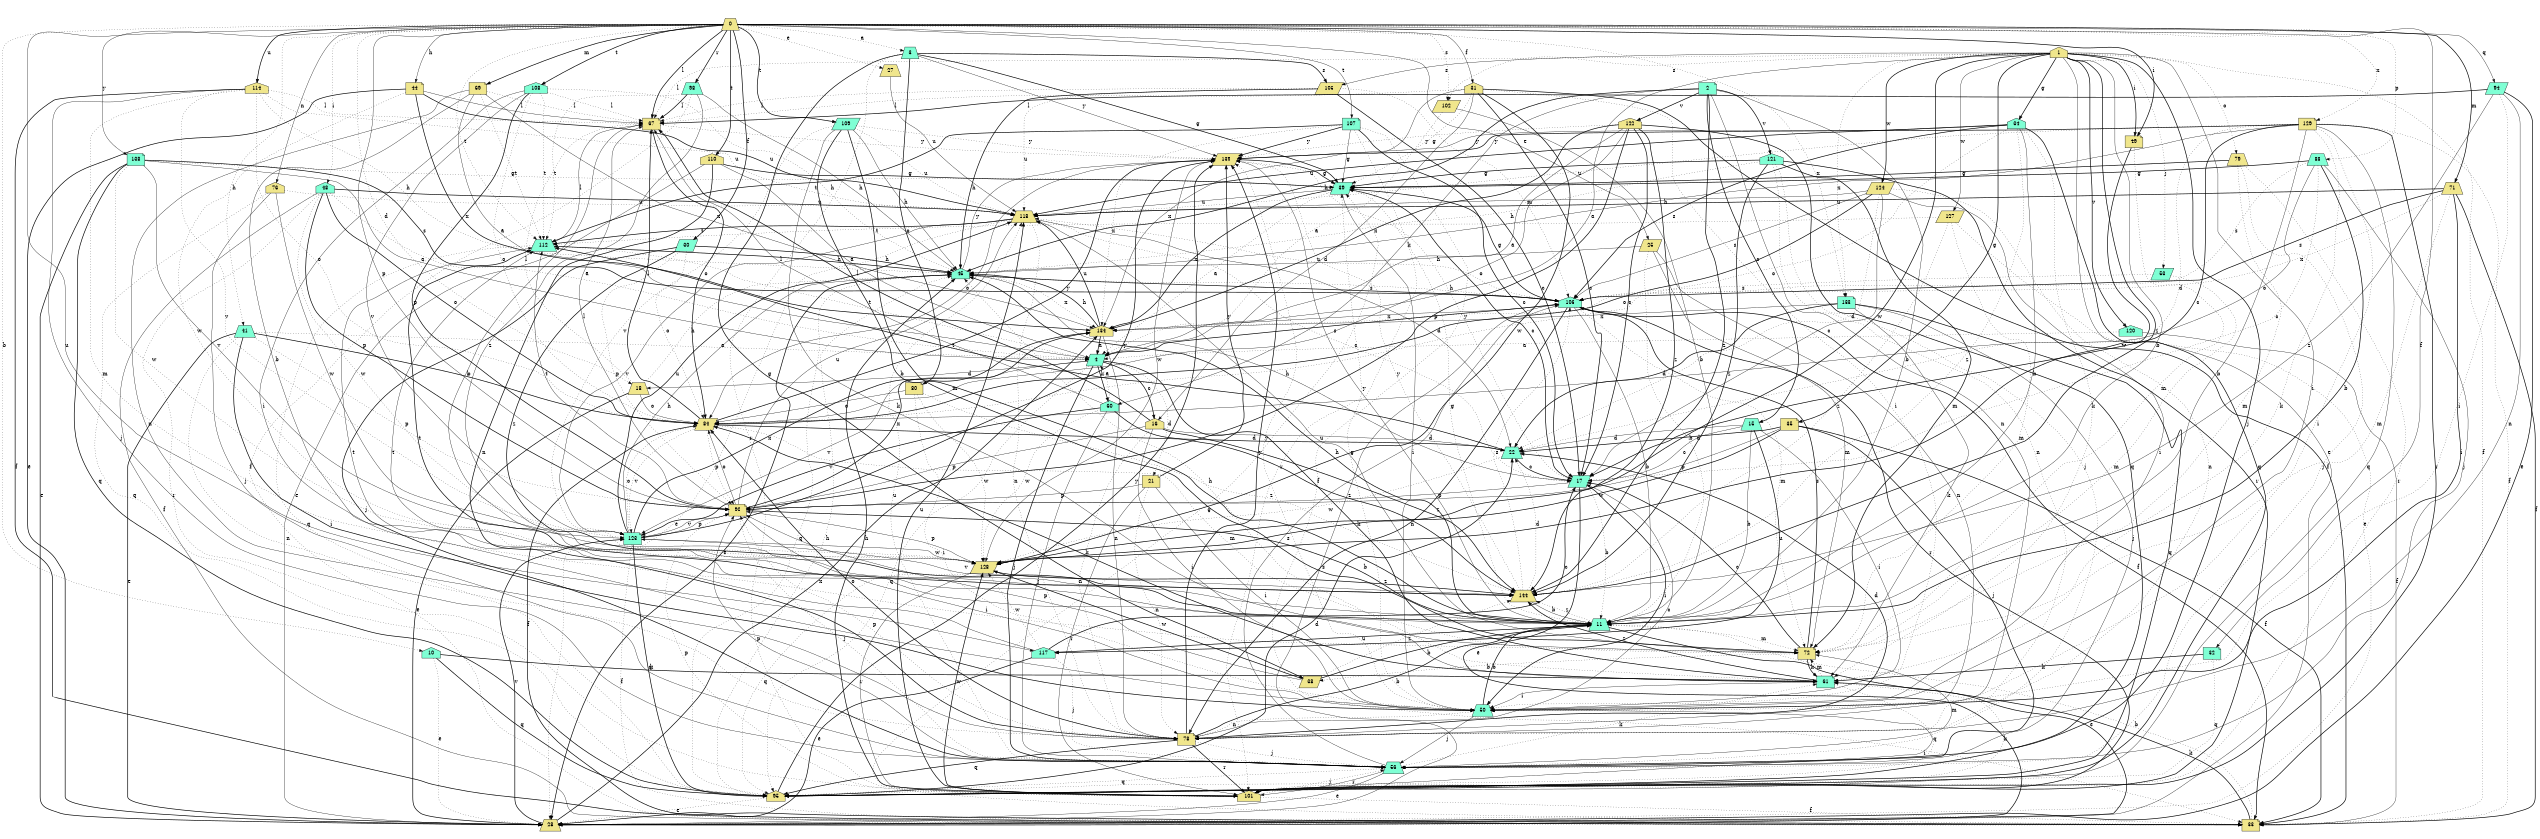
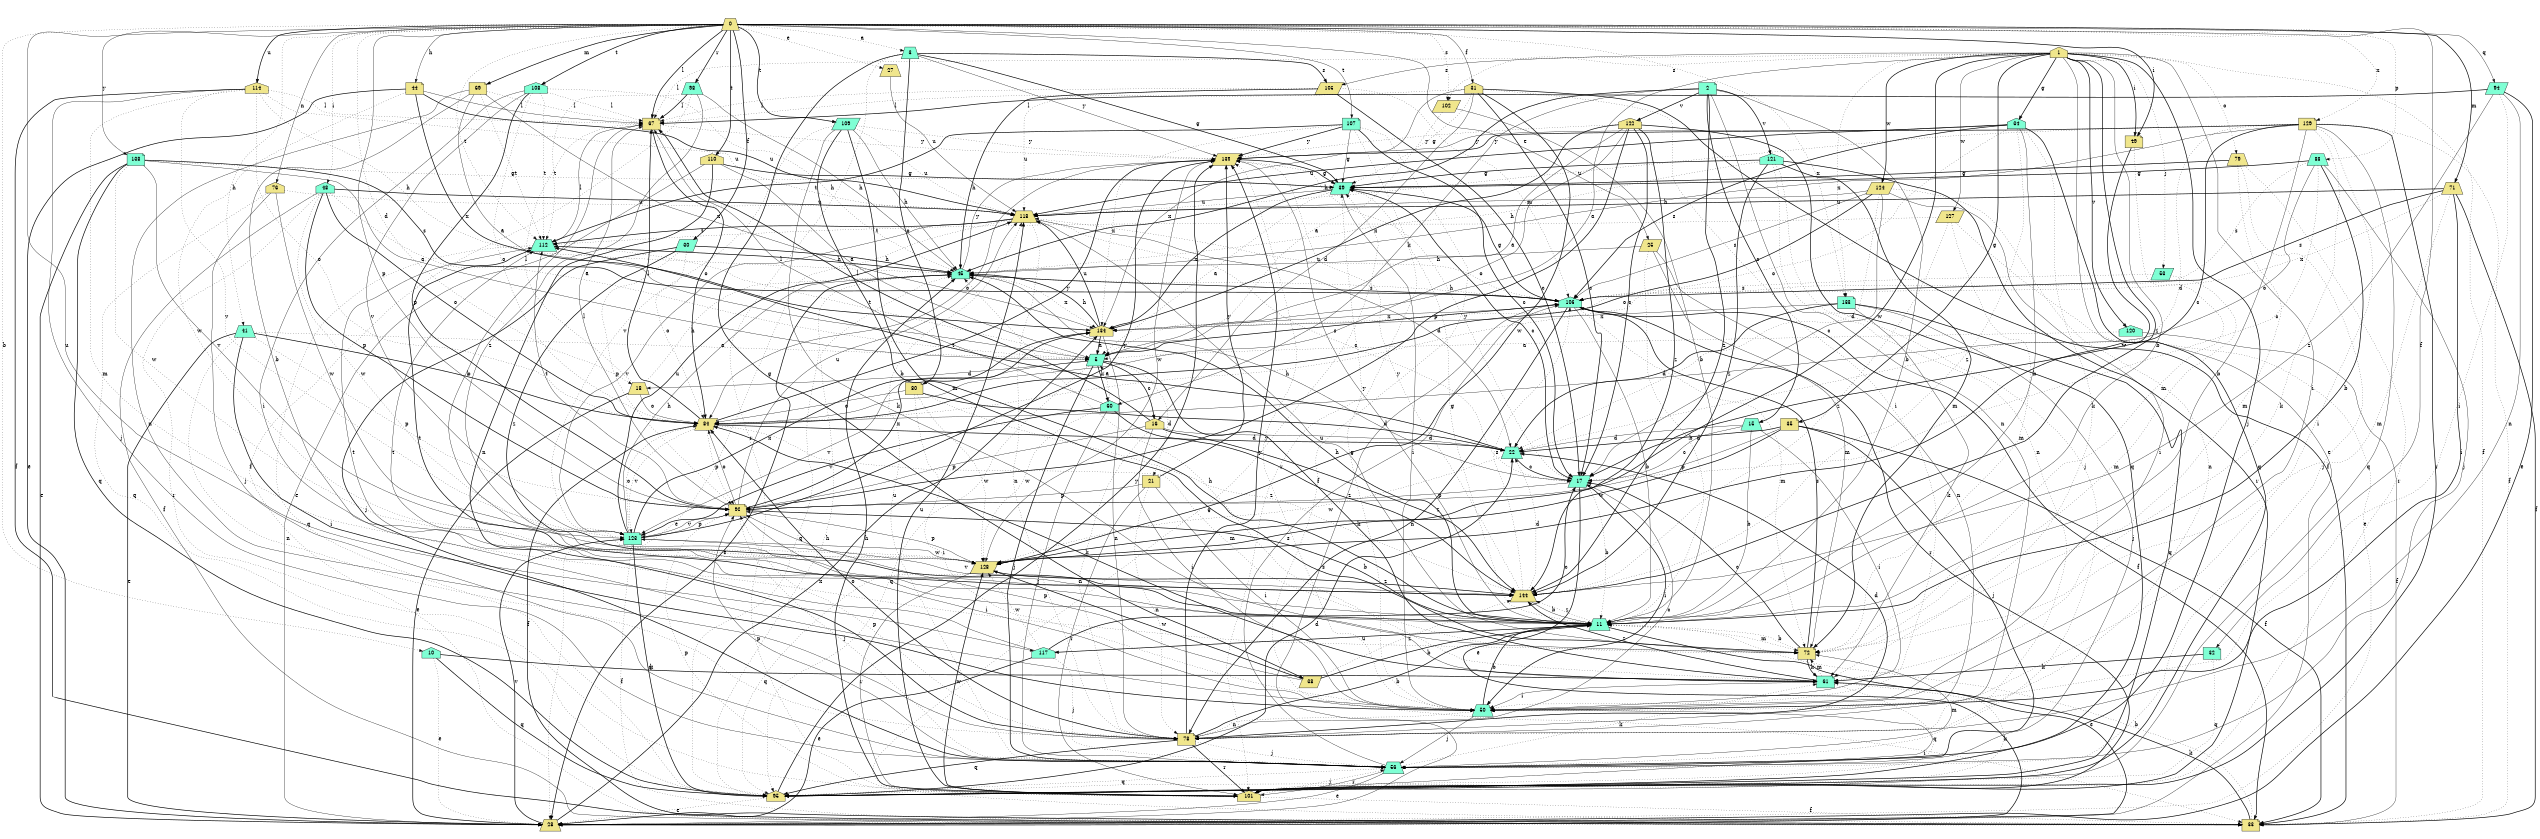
  strict digraph {
    node [fillcolor=khaki shape=house style=filled]
    edge [style=bold]
    0 [shape=trapezium]
    3 [fillcolor=aquamarine shape=trapezium]
    10 [fillcolor=aquamarine]
    18 [shape=trapezium]
    25 [shape=parallelogram]
    27 [shape=trapezium]
    30 [fillcolor=aquamarine shape=parallelogram]
    31
    32 [fillcolor=aquamarine shape=note]
    41 [fillcolor=aquamarine shape=trapezium]
    44 [shape=note]
    48 [fillcolor=aquamarine]
    49 [shape=note]
    67 [shape=note]
    69 [shape=note]
    71 [shape=trapezium]
    76
    88 [fillcolor=aquamarine shape=trapezium]
    90 [shape=note]
    94 [fillcolor=aquamarine shape=parallelogram]
    98 [fillcolor=aquamarine shape=trapezium]
    102 [shape=parallelogram]
    107 [fillcolor=aquamarine shape=note]
    108 [fillcolor=aquamarine]
    109 [fillcolor=aquamarine shape=parallelogram]
    110
    112 [fillcolor=aquamarine shape=trapezium]
    114
    117 [fillcolor=aquamarine]
    129 [shape=note]
    133 [fillcolor=aquamarine shape=note]
    138 [fillcolor=aquamarine shape=note]
    105 [shape=parallelogram]
    38 [shape=parallelogram]
    39 [fillcolor=aquamarine shape=parallelogram]
    80 [shape=note]
    101
    139 [shape=parallelogram]
    28 [shape=trapezium]
    61 [fillcolor=aquamarine shape=note]
    95
    45 [fillcolor=aquamarine]
    84 [shape=parallelogram]
    11 [fillcolor=aquamarine shape=trapezium]
    78 [shape=note]
    72 [shape=note]
    118 [shape=trapezium]
    56 [fillcolor=aquamarine shape=trapezium]
    144 [shape=trapezium]
    33 [shape=note]
    50 [fillcolor=aquamarine shape=trapezium]
    128 [shape=parallelogram]
    16
    17 [fillcolor=aquamarine shape=parallelogram]
    134
-   5 [fillcolor=aquamarine shape=parallelogram label=4]
+   5 [fillcolor=aquamarine shape=parallelogram]
    106 [fillcolor=aquamarine]
    123 [fillcolor=aquamarine shape=note]
    22 [fillcolor=aquamarine shape=trapezium]
    1
    34 [fillcolor=aquamarine]
    35 [shape=note]
    53 [fillcolor=aquamarine shape=parallelogram]
    79 [shape=trapezium]
    120 [fillcolor=aquamarine]
    124 [shape=parallelogram]
    127 [shape=parallelogram]
    60 [fillcolor=aquamarine]
    21 [shape=note]
    2 [fillcolor=aquamarine shape=note]
    15 [fillcolor=aquamarine shape=trapezium]
    121 [fillcolor=aquamarine]
    122
    0 -> 3 [label=a style=dotted]
    0 -> 10 [label=b style=dotted]
    0 -> 18 [label=d style=dotted]
    0 -> 25 [label=e style=solid]
    0 -> 27 [label=e style=dotted]
    0 -> 30 [label=f]
    0 -> 31 [label=f style=solid]
    0 -> 32 [label=f style=solid]
    0 -> 41 [label=h style=dotted]
    0 -> 44 [label=h style=solid]
    0 -> 48 [label=i style=dotted]
    0 -> 49 [label=i]
    0 -> 67 [label=l]
    0 -> 69 [label=m]
    0 -> 71 [label=m]
    0 -> 76 [label=n style=solid]
    0 -> 88 [label=p style=dotted]
    0 -> 90 [label=p style=solid]
    0 -> 94 [label=q style=solid]
    0 -> 98 [label=r]
    0 -> 102 [label=s style=dotted]
    0 -> 107 [label=t style=solid]
    0 -> 108 [label=t]
    0 -> 109 [label=t]
    0 -> 110 [label=t]
    0 -> 112 [label=t style=dotted]
    0 -> 114 [label=u]
    0 -> 117 [label=u style=solid]
    0 -> 129 [label=x style=dotted]
    0 -> 133 [label=x style=dotted]
    0 -> 138 [label=y style=solid]
    3 -> 105 [label=s]
    3 -> 38 [label=g]
    3 -> 39 [label=g]
    3 -> 80 [label=o]
    3 -> 101 [label=r style=dotted]
    3 -> 139 [label=y style=solid]
    10 -> 28 [label=e style=dotted]
    10 -> 61 [label=k]
    10 -> 95 [label=q]
    18 -> 67 [label=l style=dotted]
    18 -> 28 [label=e]
    18 -> 45 [label=h style=dotted]
    18 -> 84 [label=o style=solid]
    25 -> 45 [label=h style=solid]
    25 -> 11 [label=b style=dotted]
    25 -> 78 [label=n style=solid]
    25 -> 72 [label=m style=solid]
    27 -> 118 [label=u style=solid]
    30 -> 90 [label=p style=dotted]
    30 -> 45 [label=h]
    30 -> 84 [label=o style=dotted]
    30 -> 56 [label=j]
    30 -> 144 [label=z]
    31 -> 67 [label=l style=dotted]
    31 -> 39 [label=g style=dotted]
    31 -> 33 [label=f]
    31 -> 50 [label=i style=dotted]
    31 -> 128 [label=w]
    31 -> 16 [label=d style=solid]
    31 -> 17 [label=c]
    31 -> 134 [label=x style=solid]
    32 -> 61 [label=k]
    32 -> 95 [label=q style=dotted]
    41 -> 90 [label=p style=dotted]
    41 -> 28 [label=e]
    41 -> 84 [label=o]
    41 -> 78 [label=n style=dotted]
    41 -> 50 [label=i]
    41 -> 5 [label=a style=dotted]
    44 -> 67 [label=l style=solid]
    44 -> 28 [label=e]
    44 -> 118 [label=u]
    44 -> 128 [label=w style=dotted]
    44 -> 134 [label=x]
    48 -> 90 [label=p]
    48 -> 101 [label=r style=dotted]
    48 -> 84 [label=o]
    48 -> 118 [label=u]
    48 -> 33 [label=f style=solid]
    48 -> 128 [label=w style=dotted]
    48 -> 5 [label=a style=dotted]
    49 -> 72 [label=m style=dotted]
    49 -> 128 [label=w]
    67 -> 139 [label=y style=dotted]
    67 -> 84 [label=o]
    69 -> 67 [label=l style=dotted]
    69 -> 112 [label=t style=dotted]
    69 -> 11 [label=b style=solid]
    69 -> 78 [label=n style=solid]
    69 -> 134 [label=x style=solid]
    69 -> 5 [label=a style=solid]
    71 -> 72 [label=m style=dotted]
    71 -> 118 [label=u]
    71 -> 33 [label=f]
    71 -> 50 [label=i]
    71 -> 134 [label=x style=dotted]
    71 -> 106 [label=s]
    76 -> 95 [label=q style=dotted]
    76 -> 118 [label=u style=dotted]
    76 -> 56 [label=j style=solid]
    76 -> 128 [label=w style=solid]
    88 -> 39 [label=g]
    88 -> 84 [label=o style=solid]
    88 -> 11 [label=b]
    88 -> 56 [label=j style=solid]
    88 -> 17 [label=c style=dotted]
    88 -> 106 [label=s style=dotted]
    90 -> 67 [label=l style=solid]
    90 -> 112 [label=t style=solid]
    90 -> 84 [label=o style=solid]
    90 -> 11 [label=b]
    90 -> 118 [label=u style=solid]
    90 -> 56 [label=j style=dotted]
    90 -> 50 [label=i style=solid]
    90 -> 134 [label=x]
    90 -> 123 [label=v style=solid]
    94 -> 67 [label=l]
    94 -> 28 [label=e]
    94 -> 78 [label=n style=solid]
    94 -> 144 [label=z style=solid]
    94 -> 50 [label=i style=dotted]
    98 -> 67 [label=l]
    98 -> 112 [label=t style=dotted]
    98 -> 45 [label=h style=solid]
    98 -> 144 [label=z style=solid]
    98 -> 33 [label=f style=dotted]
    102 -> 11 [label=b style=solid]
    102 -> 5 [label=a style=dotted]
    107 -> 112 [label=t]
    107 -> 39 [label=g style=solid]
    107 -> 101 [label=r style=dotted]
    107 -> 139 [label=y]
    107 -> 33 [label=f style=dotted]
    107 -> 17 [label=c]
    107 -> 134 [label=x style=dotted]
    108 -> 67 [label=l style=dotted]
    108 -> 90 [label=p]
    108 -> 112 [label=t style=dotted]
    108 -> 45 [label=h style=dotted]
    108 -> 84 [label=o style=dotted]
    108 -> 50 [label=i style=solid]
    108 -> 123 [label=v style=solid]
    109 -> 139 [label=y style=dotted]
    109 -> 61 [label=k style=solid]
    109 -> 45 [label=h style=solid]
    109 -> 11 [label=b]
    109 -> 72 [label=m]
    109 -> 118 [label=u style=dotted]
    109 -> 123 [label=v style=dotted]
    110 -> 39 [label=g]
    110 -> 28 [label=e style=solid]
    110 -> 78 [label=n]
    110 -> 5 [label=a style=solid]
    112 -> 67 [label=l style=solid]
    112 -> 95 [label=q style=dotted]
    112 -> 45 [label=h]
    114 -> 67 [label=l style=dotted]
    114 -> 45 [label=h style=dotted]
    114 -> 84 [label=o style=dotted]
    114 -> 72 [label=m style=dotted]
    114 -> 118 [label=u style=dotted]
    114 -> 56 [label=j style=solid]
    114 -> 33 [label=f]
    114 -> 123 [label=v style=dotted]
    117 -> 112 [label=t style=solid]
    117 -> 28 [label=e]
    117 -> 56 [label=j style=dotted]
    117 -> 128 [label=w style=dotted]
    117 -> 17 [label=c]
    129 -> 101 [label=r]
    129 -> 139 [label=y]
    129 -> 61 [label=k style=dotted]
    129 -> 95 [label=q style=solid]
    129 -> 45 [label=h style=solid]
    129 -> 11 [label=b style=solid]
    129 -> 118 [label=u style=dotted]
    129 -> 33 [label=f style=dotted]
    129 -> 50 [label=i style=dotted]
    129 -> 17 [label=c]
    129 -> 22 [label=d style=dotted]
    133 -> 61 [label=k style=solid]
    133 -> 95 [label=q]
    133 -> 56 [label=j style=solid]
    133 -> 134 [label=x style=solid]
    133 -> 22 [label=d]
    138 -> 39 [label=g style=dotted]
    138 -> 28 [label=e]
    138 -> 95 [label=q]
    138 -> 128 [label=w style=dotted]
    138 -> 5 [label=a style=solid]
    138 -> 106 [label=s]
    138 -> 123 [label=v style=solid]
    105 -> 67 [label=l style=dotted]
    105 -> 45 [label=h]
    105 -> 118 [label=u style=dotted]
    105 -> 17 [label=c]
    105 -> 106 [label=s style=dotted]
    38 -> 90 [label=p style=solid]
    38 -> 11 [label=b]
    38 -> 144 [label=z style=dotted]
    38 -> 128 [label=w]
    39 -> 118 [label=u style=solid]
    39 -> 50 [label=i style=solid]
    39 -> 17 [label=c]
    39 -> 134 [label=x]
    39 -> 5 [label=a style=dotted]
    80 -> 84 [label=o style=solid]
    80 -> 144 [label=z style=dotted]
    80 -> 50 [label=i style=dotted]
    80 -> 128 [label=w style=dotted]
+   80 -> 22 [label=d]
    101 -> 90 [label=p style=dotted]
    101 -> 61 [label=k style=dotted]
    101 -> 45 [label=h]
    101 -> 118 [label=u]
    101 -> 56 [label=j style=dotted]
    101 -> 33 [label=f style=dotted]
    101 -> 50 [label=i style=solid]
    101 -> 128 [label=w]
    139 -> 39 [label=g]
    139 -> 84 [label=o style=solid]
    139 -> 128 [label=w style=solid]
    28 -> 134 [label=x]
    28 -> 106 [label=s style=solid]
    28 -> 123 [label=v]
    61 -> 95 [label=q style=dotted]
    61 -> 45 [label=h style=dotted]
    61 -> 84 [label=k]
    61 -> 72 [label=m style=dotted]
    61 -> 144 [label=z]
    61 -> 50 [label=i style=solid]
    95 -> 139 [label=y]
    95 -> 28 [label=e style=dotted]
    95 -> 45 [label=h style=dotted]
    95 -> 22 [label=d]
    45 -> 139 [label=y style=solid]
    45 -> 28 [label=e]
    45 -> 95 [label=q style=dotted]
    45 -> 134 [label=x style=dotted]
    45 -> 106 [label=s]
    84 -> 67 [label=l]
    84 -> 90 [label=p style=dotted]
    84 -> 139 [label=y]
    84 -> 72 [label=m style=dotted]
    84 -> 33 [label=f]
    84 -> 123 [label=v style=dotted]
    84 -> 22 [label=d]
    11 -> 67 [label=l style=solid]
    11 -> 112 [label=t]
    11 -> 117 [label=u]
    11 -> 39 [label=g style=dotted]
    11 -> 139 [label=y style=solid]
    11 -> 28 [label=e]
    11 -> 45 [label=h]
    11 -> 72 [label=m style=dotted]
    11 -> 144 [label=z style=dotted]
    78 -> 90 [label=p style=dotted]
    78 -> 101 [label=r]
    78 -> 139 [label=y]
    78 -> 95 [label=q]
    78 -> 84 [label=o]
    78 -> 11 [label=b]
    78 -> 56 [label=j style=dotted]
    78 -> 17 [label=c style=solid]
    78 -> 22 [label=d]
    72 -> 112 [label=t style=solid]
    72 -> 61 [label=k]
-   72 -> 38 [label=b style=dotted]
+   72 -> 11 [label=b style=dotted]
    72 -> 118 [label=u style=solid]
    72 -> 17 [label=c]
    72 -> 106 [label=s]
    118 -> 112 [label=t]
    118 -> 28 [label=e style=dotted]
    118 -> 78 [label=n style=dotted]
    118 -> 17 [label=c style=dotted]
    118 -> 123 [label=v style=solid]
    118 -> 22 [label=d style=solid]
    56 -> 90 [label=p style=solid]
    56 -> 101 [label=r style=solid]
    56 -> 28 [label=e style=solid]
    56 -> 61 [label=k style=dotted]
    56 -> 95 [label=q style=dotted]
    56 -> 72 [label=m style=solid]
    56 -> 118 [label=u style=dotted]
    56 -> 106 [label=s style=solid]
    144 -> 139 [label=y style=dotted]
    144 -> 11 [label=b style=solid]
    144 -> 106 [label=s style=dotted]
    144 -> 123 [label=v style=solid]
    144 -> 22 [label=d style=dotted]
    33 -> 39 [label=g style=dotted]
    33 -> 61 [label=k]
    33 -> 11 [label=b style=dotted]
    50 -> 39 [label=g style=dotted]
    50 -> 139 [label=y style=dotted]
    50 -> 11 [label=b]
    50 -> 78 [label=n style=dotted]
    50 -> 56 [label=j style=solid]
    128 -> 90 [label=p style=solid]
    128 -> 101 [label=r style=solid]
    128 -> 95 [label=q style=dotted]
    128 -> 144 [label=z]
    16 -> 67 [label=l]
    16 -> 90 [label=p style=solid]
    16 -> 78 [label=n style=dotted]
    16 -> 144 [label=z]
    16 -> 50 [label=i style=solid]
    16 -> 22 [label=d style=solid]
    17 -> 90 [label=p style=solid]
    17 -> 139 [label=y style=dotted]
    17 -> 28 [label=e]
    17 -> 45 [label=h style=solid]
    17 -> 11 [label=b style=dotted]
    17 -> 50 [label=i]
    134 -> 45 [label=h]
    134 -> 78 [label=n style=solid]
    134 -> 118 [label=u]
    134 -> 5 [label=a]
    5 -> 18 [label=d style=solid]
    5 -> 112 [label=t style=dotted]
    5 -> 61 [label=k]
    5 -> 95 [label=q style=dotted]
    5 -> 56 [label=j]
    5 -> 16 [label=c]
    5 -> 106 [label=s]
    5 -> 123 [label=v style=solid]
    5 -> 60 [label=k]
    5 -> 21 [label=d style=dotted]
    106 -> 39 [label=g]
    106 -> 101 [label=r]
    106 -> 45 [label=h style=dotted]
    106 -> 11 [label=b style=solid]
    106 -> 78 [label=n]
    106 -> 72 [label=m style=dotted]
    106 -> 118 [label=u style=dotted]
    106 -> 33 [label=f]
    106 -> 134 [label=x style=solid]
    123 -> 90 [label=p style=solid]
    123 -> 139 [label=y]
    123 -> 95 [label=q]
    123 -> 45 [label=h style=solid]
    123 -> 84 [label=o style=dotted]
    123 -> 118 [label=u]
    123 -> 33 [label=f style=dotted]
    123 -> 128 [label=w style=solid]
    123 -> 134 [label=x]
    22 -> 112 [label=t]
    22 -> 128 [label=w style=dotted]
    22 -> 17 [label=c]
    1 -> 49 [label=i]
    1 -> 67 [label=l style=dotted]
    1 -> 102 [label=s style=dotted]
    1 -> 133 [label=x style=dotted]
    1 -> 105 [label=s style=solid]
    1 -> 28 [label=e style=solid]
    1 -> 11 [label=b style=solid]
    1 -> 56 [label=j]
    1 -> 144 [label=z]
    1 -> 33 [label=f style=dotted]
    1 -> 50 [label=i style=solid]
    1 -> 128 [label=w]
    1 -> 5 [label=a style=solid]
    1 -> 34 [label=g]
    1 -> 35 [label=g]
    1 -> 53 [label=j style=dotted]
    1 -> 79 [label=o style=dotted]
    1 -> 120 [label=v]
    1 -> 124 [label=w]
    1 -> 127 [label=w style=solid]
    34 -> 139 [label=y style=solid]
    34 -> 61 [label=k style=dotted]
    34 -> 95 [label=q]
    34 -> 84 [label=o style=dotted]
    34 -> 11 [label=b style=solid]
    34 -> 118 [label=u]
    34 -> 144 [label=z style=dotted]
    34 -> 106 [label=s]
    35 -> 90 [label=p style=solid]
    35 -> 56 [label=j]
    35 -> 33 [label=f]
    35 -> 128 [label=w]
    35 -> 22 [label=d]
    53 -> 72 [label=m style=dotted]
    53 -> 106 [label=s style=dotted]
    79 -> 39 [label=g]
    79 -> 101 [label=r style=dotted]
    79 -> 72 [label=m style=dotted]
    79 -> 56 [label=j style=dotted]
    120 -> 33 [label=f style=solid]
    120 -> 5 [label=a style=dotted]
    124 -> 84 [label=o]
    124 -> 78 [label=n style=dotted]
    124 -> 118 [label=u style=solid]
    124 -> 50 [label=i style=solid]
    124 -> 17 [label=c style=solid]
    124 -> 106 [label=s style=solid]
    124 -> 22 [label=d style=dotted]
    127 -> 112 [label=t style=dotted]
    127 -> 28 [label=e style=dotted]
    127 -> 72 [label=m style=dotted]
    127 -> 144 [label=z style=dotted]
    60 -> 67 [label=l style=solid]
    60 -> 56 [label=j style=solid]
    60 -> 144 [label=z]
    60 -> 128 [label=w style=dotted]
    60 -> 5 [label=a style=dotted]
    60 -> 123 [label=v]
    21 -> 90 [label=p style=solid]
    21 -> 101 [label=r style=solid]
    21 -> 139 [label=y]
    21 -> 78 [label=n style=dotted]
    21 -> 50 [label=i style=solid]
    2 -> 45 [label=h]
    2 -> 11 [label=b style=solid]
    2 -> 78 [label=n style=solid]
    2 -> 144 [label=z]
    2 -> 60 [label=k style=solid]
    2 -> 15 [label=c]
    2 -> 121 [label=v]
    2 -> 122 [label=v]
-   15 -> 117 [label=u]
    15 -> 11 [label=b style=solid]
    15 -> 50 [label=i style=solid]
    15 -> 17 [label=c style=solid]
    15 -> 22 [label=d style=solid]
    121 -> 39 [label=g]
    121 -> 101 [label=r]
    121 -> 45 [label=h style=dotted]
    121 -> 78 [label=n style=dotted]
    121 -> 72 [label=m]
    121 -> 56 [label=j style=dotted]
    121 -> 144 [label=z]
    122 -> 90 [label=p]
    122 -> 139 [label=y style=dotted]
    122 -> 95 [label=q]
    122 -> 84 [label=o style=solid]
    122 -> 144 [label=z]
    122 -> 17 [label=c]
    122 -> 134 [label=x]
    122 -> 5 [label=a style=solid]
  }
